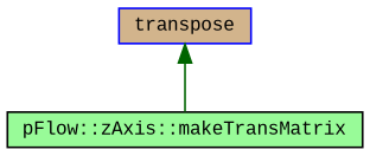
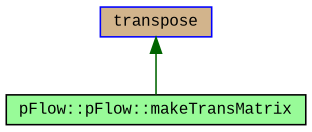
  digraph {
    rankdir=TB
    fontname="Liberation Mono"
    node [fontname="Liberation Mono" fontsize=10 shape=record style=filled]
    n1 [color=blue fillcolor=tan fontcolor=black height=0.2 label=transpose width=0.4]
-   n2 [color=black fillcolor=palegreen height=0.2 label="pFlow::zAxis::makeTransMatrix" width=0.4]
+   n2 [color=black fillcolor=palegreen height=0.2 label="pFlow::pFlow::makeTransMatrix" width=0.4]
    n1 -> n2 [color=darkgreen dir=back fontname="Liberation Mono" fontsize=10 labelfontname=Helvetica labelfontsize=10 style=solid]
  }
